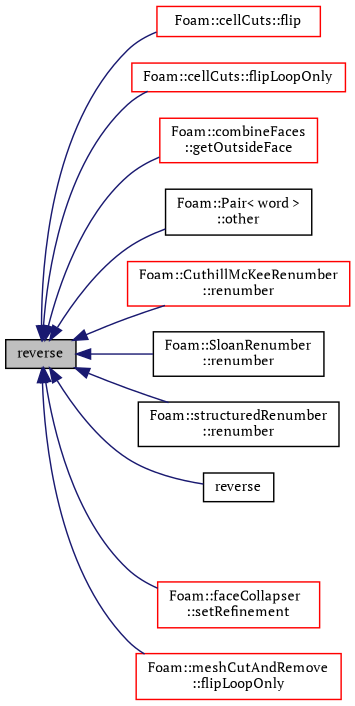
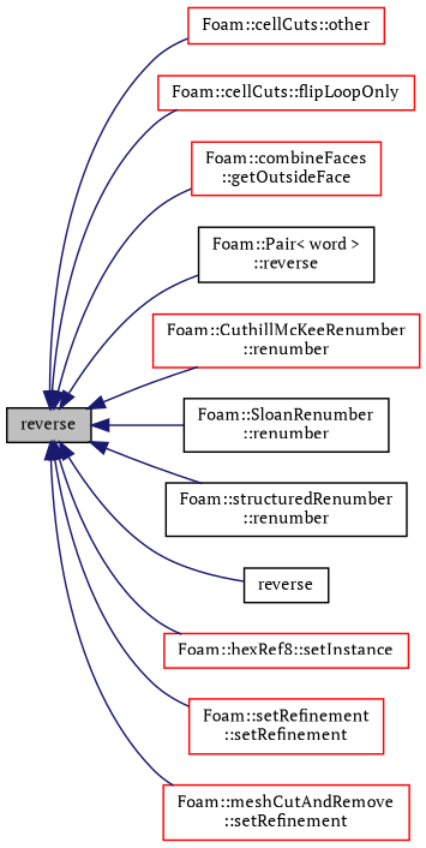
  digraph {
    fontname="PT Serif"
    rankdir=LR
    node [color=red fontname="PT Serif" fontsize=10 shape=record]
    edge [color=midnightblue dir=back fontname="PT Serif" fontsize=10 labelfontname=Helvetica labelfontsize=10 style=solid]
    n1 [color=black fillcolor=grey75 fontcolor=black height=0.2 label=reverse style=filled width=0.4]
-   n2 [height=0.2 label="Foam::cellCuts::flip" width=0.4]
+   n2 [height=0.2 label="Foam::cellCuts::other" width=0.4]
    n3 [height=0.2 label="Foam::cellCuts::flipLoopOnly" width=0.4]
    n4 [height=0.2 label="Foam::combineFaces\l::getOutsideFace" width=0.4]
-   n5 [color=black height=0.2 label="Foam::Pair\< word \>\l::other" width=0.4]
+   n5 [color=black height=0.2 label="Foam::Pair\< word \>\l::reverse" width=0.4]
    n6 [height=0.2 label="Foam::CuthillMcKeeRenumber\l::renumber" width=0.4]
    n7 [color=black height=0.2 label="Foam::SloanRenumber\l::renumber" width=0.4]
    n8 [color=black height=0.2 label="Foam::structuredRenumber\l::renumber" width=0.4]
    n9 [color=black height=0.2 label=reverse width=0.4]
-   n11 [height=0.2 label="Foam::faceCollapser\l::setRefinement" width=0.4]
-   n12 [height=0.2 label="Foam::meshCutAndRemove\l::flipLoopOnly" width=0.4]
+   n10 [height=0.2 label="Foam::hexRef8::setInstance" width=0.4]
+   n11 [height=0.2 label="Foam::setRefinement\l::setRefinement" width=0.4]
+   n12 [height=0.2 label="Foam::meshCutAndRemove\l::setRefinement" width=0.4]
    n1 -> n2
    n1 -> n3
    n1 -> n4
    n1 -> n5
    n1 -> n6
    n1 -> n7
    n1 -> n8
    n1 -> n9
+   n1 -> n10
    n1 -> n11
    n1 -> n12
  }
